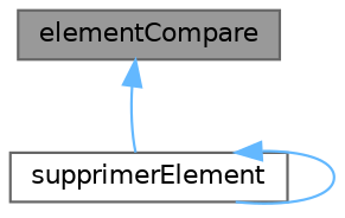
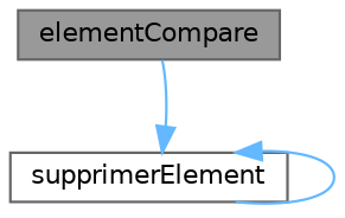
  digraph {
    rankdir=TB
    node [fontname=Helvetica fontsize=10 shape=box style=filled]
    edge [color=steelblue1 dir=back fontname=Helvetica fontsize=10 labelfontname=Helvetica labelfontsize=10 style=solid]
    n1 [color=gray40 fillcolor=grey60 fontcolor=black height=0.2 label=elementCompare width=0.4]
    n2 [color=grey40 fillcolor=white height=0.2 label=supprimerElement width=0.4]
-   n1 -> n2
+   n2 -> n1
    n2 -> n2
  }
